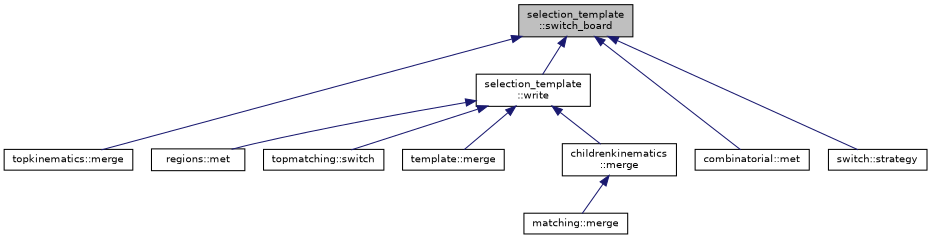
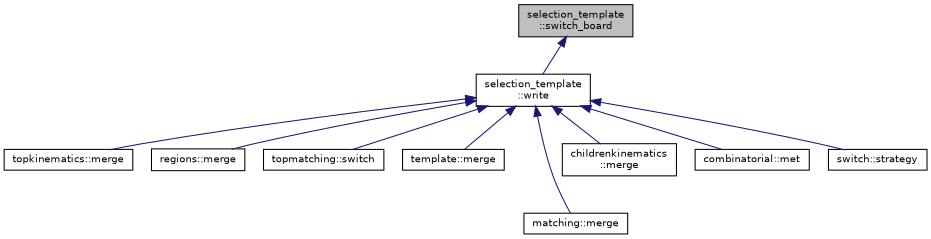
  digraph {
    rankdir=TB
    node [color=black fillcolor=white fontname=Helvetica fontsize=10 shape=record style=filled]
    edge [color=midnightblue dir=back fontname=Helvetica fontsize=10 labelfontname=Helvetica labelfontsize=10 style=solid]
    n1 [fillcolor=grey75 fontcolor=black height=0.2 label="selection_template\l::switch_board" width=0.4]
    n2 [height=0.2 label="selection_template\l::write" width=0.4]
    n3 [height=0.2 label="topkinematics::merge" width=0.4]
    n4 [height=0.2 label="topmatching::switch" width=0.4]
    n5 [height=0.2 label="template::merge" width=0.4]
    n6 [height=0.2 label="childrenkinematics\l::merge" width=0.4]
    n7 [height=0.2 label="matching::merge" width=0.4]
-   n8 [height=0.2 label="regions::met" width=0.4]
+   n8 [height=0.2 label="regions::merge" width=0.4]
    n9 [height=0.2 label="combinatorial::met" width=0.4]
    n10 [height=0.2 label="switch::strategy" width=0.4]
    n1 -> n2
-   n1 -> n3
+   n2 -> n3
    n2 -> n4
    n2 -> n5
    n2 -> n6
-   n6 -> n7
+   n2 -> n7
    n2 -> n8
-   n1 -> n9
-   n1 -> n10
+   n2 -> n9
+   n2 -> n10
  }
